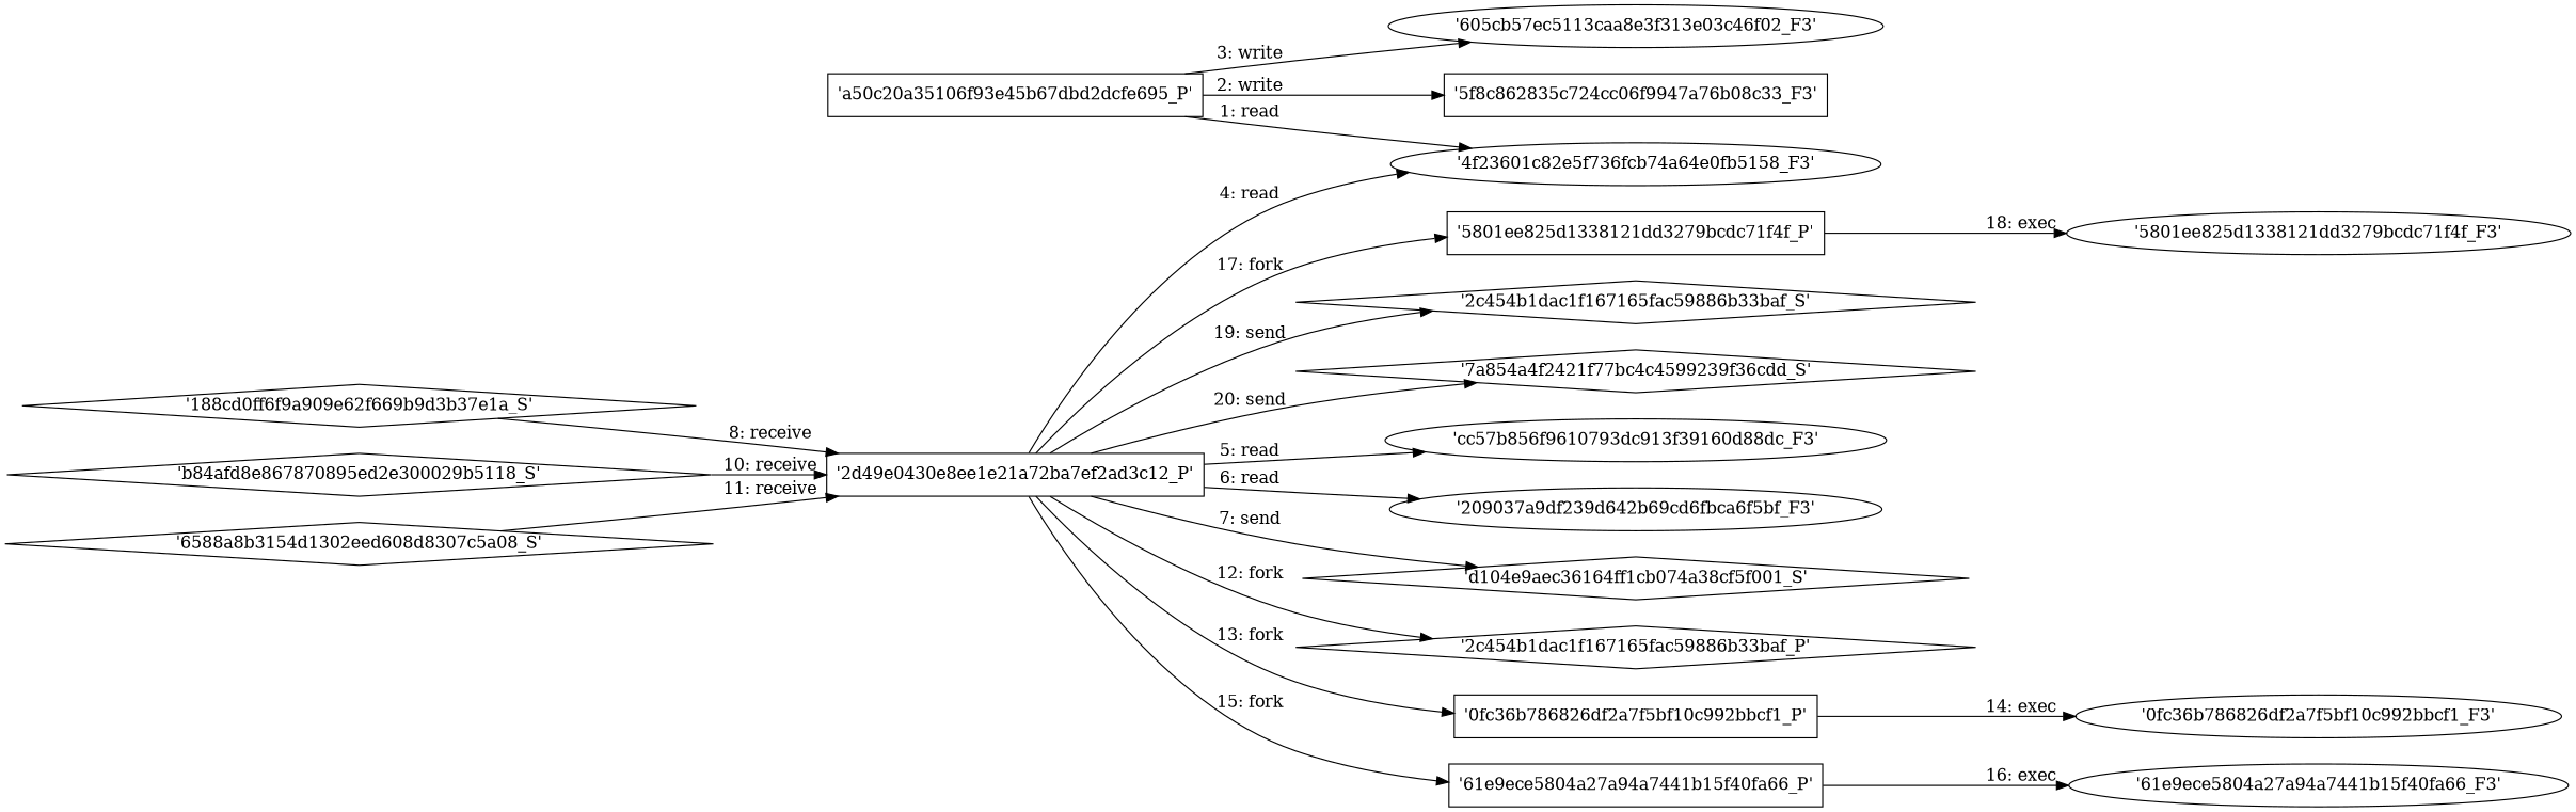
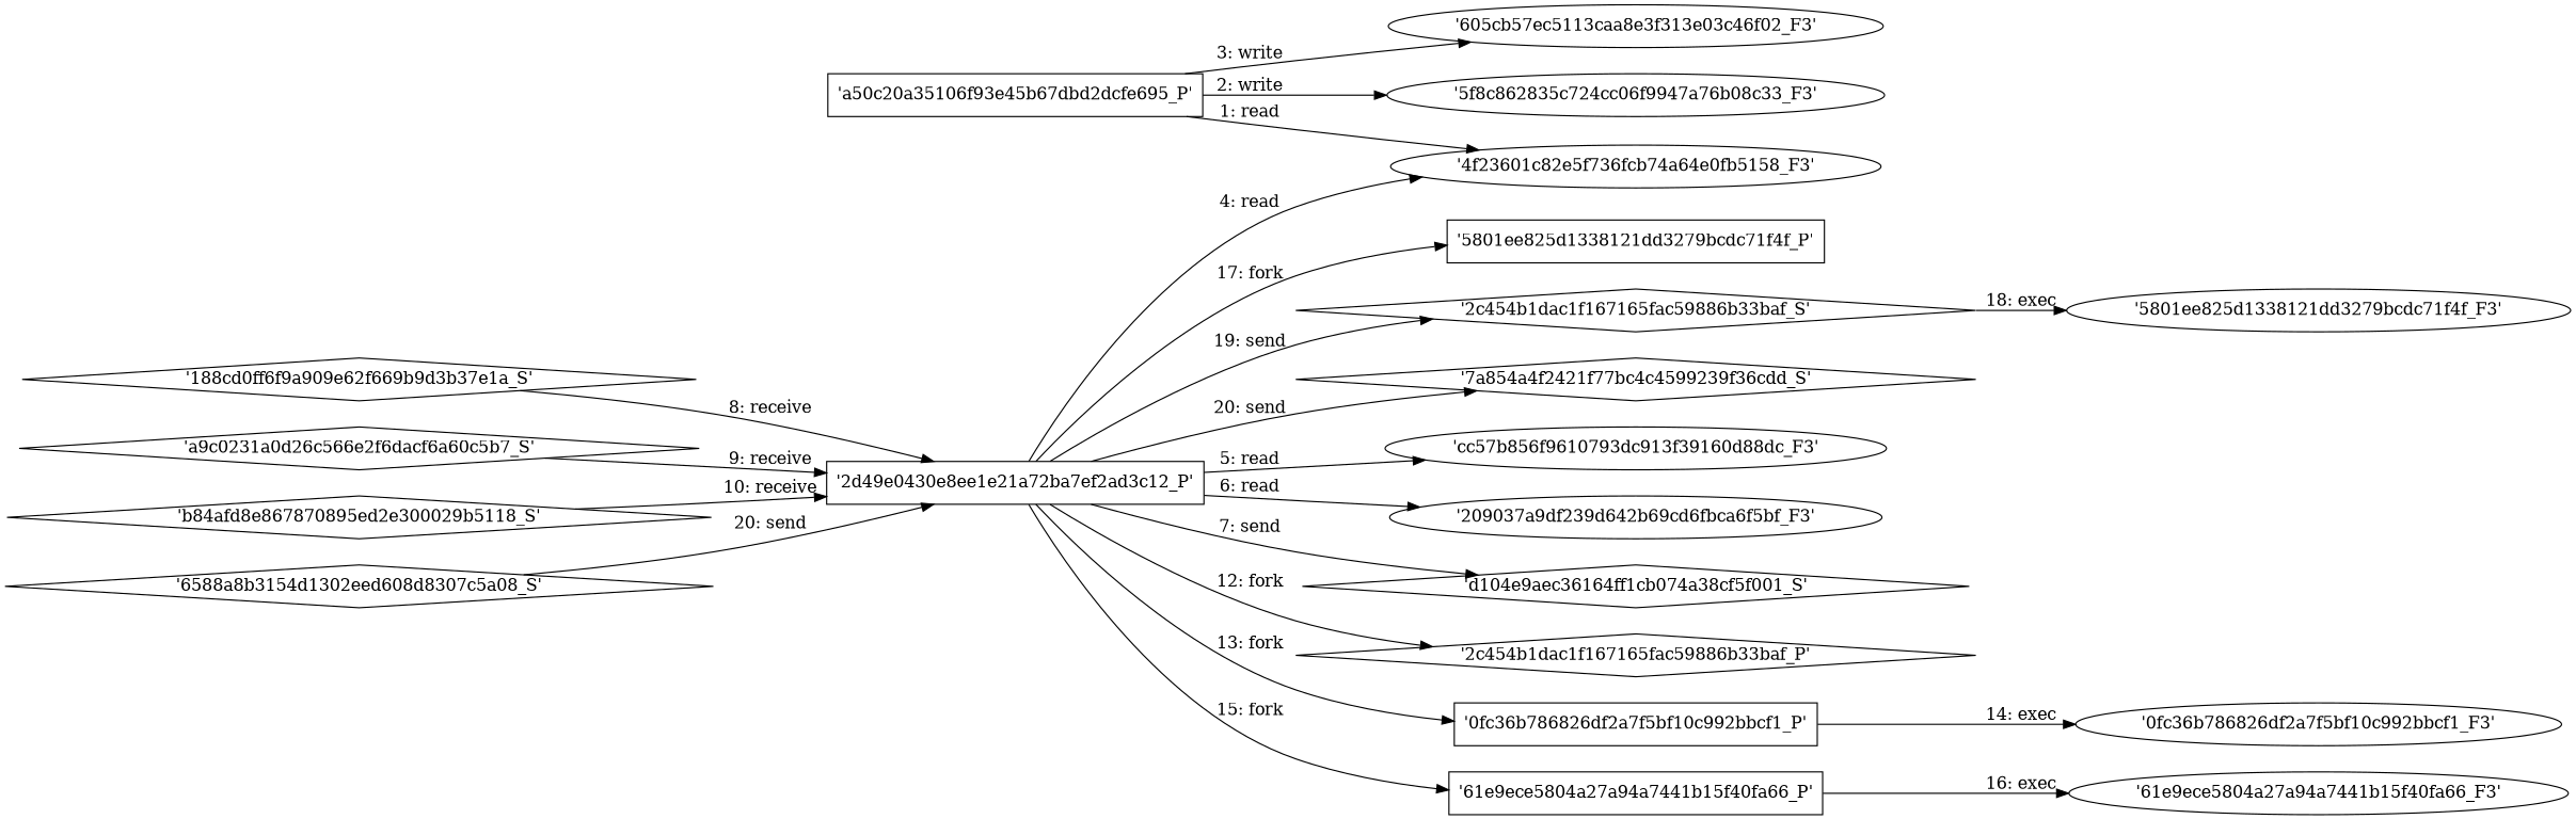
  digraph {
    engine=neato
    fixedsize=false
    fontsize=10
    nodesep=0.3
    rankdir=LR
    ranksep=0
    splines=true
    node [node_type=Socket shape=ellipse]
    "'4f23601c82e5f736fcb74a64e0fb5158_F3'" [node_type=file]
    "'a50c20a35106f93e45b67dbd2dcfe695_P'" [node_type=Process shape=box]
-   "'5f8c862835c724cc06f9947a76b08c33_F3'" [node_type=file shape=box]
+   "'5f8c862835c724cc06f9947a76b08c33_F3'" [node_type=file]
    "'605cb57ec5113caa8e3f313e03c46f02_F3'" [node_type=file]
    "'2d49e0430e8ee1e21a72ba7ef2ad3c12_P'" [node_type=Process shape=box]
    "'cc57b856f9610793dc913f39160d88dc_F3'" [node_type=file]
    "'209037a9df239d642b69cd6fbca6f5bf_F3'" [node_type=file]
    "'d104e9aec36164ff1cb074a38cf5f001_S'" [shape=diamond]
    "'2c454b1dac1f167165fac59886b33baf_P'" [node_type=Process shape=diamond]
    "'0fc36b786826df2a7f5bf10c992bbcf1_P'" [node_type=Process shape=box]
    "'61e9ece5804a27a94a7441b15f40fa66_P'" [node_type=Process shape=box]
    "'5801ee825d1338121dd3279bcdc71f4f_P'" [node_type=Process shape=box]
    "'2c454b1dac1f167165fac59886b33baf_S'" [shape=diamond]
    "'7a854a4f2421f77bc4c4599239f36cdd_S'" [shape=diamond]
    "'0fc36b786826df2a7f5bf10c992bbcf1_F3'" [node_type=File]
    "'61e9ece5804a27a94a7441b15f40fa66_F3'" [node_type=File]
    "'5801ee825d1338121dd3279bcdc71f4f_F3'" [node_type=File]
    "'188cd0ff6f9a909e62f669b9d3b37e1a_S'" [shape=diamond]
+   "'a9c0231a0d26c566e2f6dacf6a60c5b7_S'" [shape=diamond]
    "'b84afd8e867870895ed2e300029b5118_S'" [shape=diamond]
    "'6588a8b3154d1302eed608d8307c5a08_S'" [shape=diamond]
    "'a50c20a35106f93e45b67dbd2dcfe695_P'" -> "'4f23601c82e5f736fcb74a64e0fb5158_F3'" [label="1: read"]
    "'a50c20a35106f93e45b67dbd2dcfe695_P'" -> "'5f8c862835c724cc06f9947a76b08c33_F3'" [label="2: write"]
    "'a50c20a35106f93e45b67dbd2dcfe695_P'" -> "'605cb57ec5113caa8e3f313e03c46f02_F3'" [label="3: write"]
    "'2d49e0430e8ee1e21a72ba7ef2ad3c12_P'" -> "'4f23601c82e5f736fcb74a64e0fb5158_F3'" [label="4: read"]
    "'2d49e0430e8ee1e21a72ba7ef2ad3c12_P'" -> "'cc57b856f9610793dc913f39160d88dc_F3'" [label="5: read"]
    "'2d49e0430e8ee1e21a72ba7ef2ad3c12_P'" -> "'209037a9df239d642b69cd6fbca6f5bf_F3'" [label="6: read"]
    "'2d49e0430e8ee1e21a72ba7ef2ad3c12_P'" -> "'d104e9aec36164ff1cb074a38cf5f001_S'" [label="7: send"]
    "'2d49e0430e8ee1e21a72ba7ef2ad3c12_P'" -> "'2c454b1dac1f167165fac59886b33baf_P'" [label="12: fork"]
    "'2d49e0430e8ee1e21a72ba7ef2ad3c12_P'" -> "'0fc36b786826df2a7f5bf10c992bbcf1_P'" [label="13: fork"]
    "'2d49e0430e8ee1e21a72ba7ef2ad3c12_P'" -> "'61e9ece5804a27a94a7441b15f40fa66_P'" [label="15: fork"]
    "'2d49e0430e8ee1e21a72ba7ef2ad3c12_P'" -> "'5801ee825d1338121dd3279bcdc71f4f_P'" [label="17: fork"]
    "'2d49e0430e8ee1e21a72ba7ef2ad3c12_P'" -> "'2c454b1dac1f167165fac59886b33baf_S'" [label="19: send"]
    "'2d49e0430e8ee1e21a72ba7ef2ad3c12_P'" -> "'7a854a4f2421f77bc4c4599239f36cdd_S'" [label="20: send"]
    "'0fc36b786826df2a7f5bf10c992bbcf1_P'" -> "'0fc36b786826df2a7f5bf10c992bbcf1_F3'" [label="14: exec"]
    "'61e9ece5804a27a94a7441b15f40fa66_P'" -> "'61e9ece5804a27a94a7441b15f40fa66_F3'" [label="16: exec"]
-   "'5801ee825d1338121dd3279bcdc71f4f_P'" -> "'5801ee825d1338121dd3279bcdc71f4f_F3'" [label="18: exec"]
+   "'2c454b1dac1f167165fac59886b33baf_S'" -> "'5801ee825d1338121dd3279bcdc71f4f_F3'" [label="18: exec"]
    "'188cd0ff6f9a909e62f669b9d3b37e1a_S'" -> "'2d49e0430e8ee1e21a72ba7ef2ad3c12_P'" [label="8: receive"]
+   "'a9c0231a0d26c566e2f6dacf6a60c5b7_S'" -> "'2d49e0430e8ee1e21a72ba7ef2ad3c12_P'" [label="9: receive"]
    "'b84afd8e867870895ed2e300029b5118_S'" -> "'2d49e0430e8ee1e21a72ba7ef2ad3c12_P'" [label="10: receive"]
-   "'6588a8b3154d1302eed608d8307c5a08_S'" -> "'2d49e0430e8ee1e21a72ba7ef2ad3c12_P'" [label="11: receive"]
+   "'6588a8b3154d1302eed608d8307c5a08_S'" -> "'2d49e0430e8ee1e21a72ba7ef2ad3c12_P'" [label="20: send"]
  }
